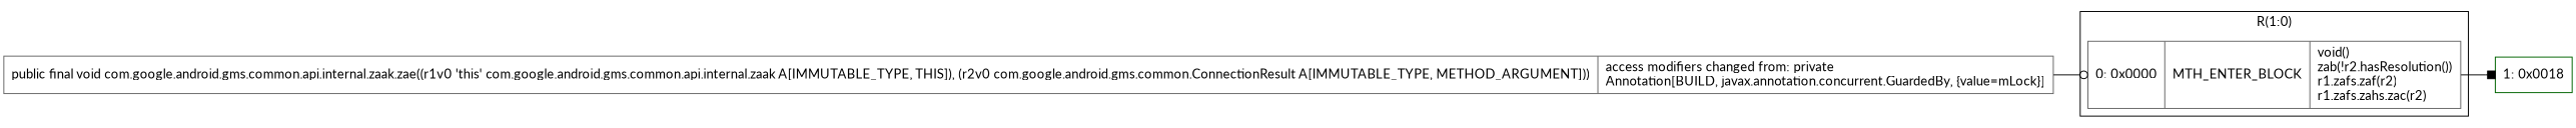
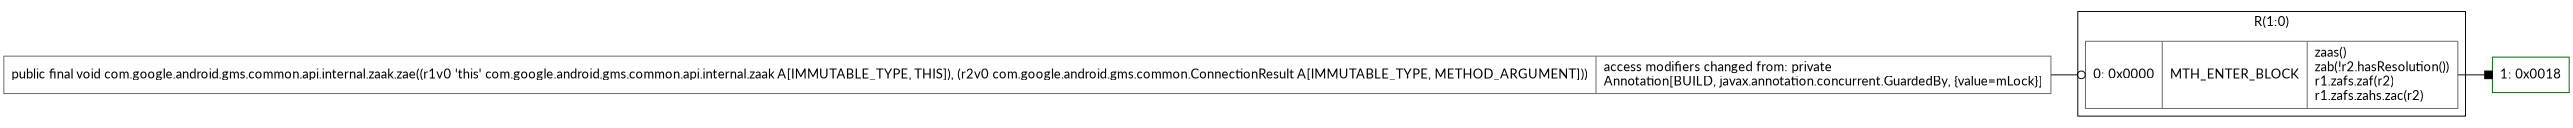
  digraph {
    rankdir=LR
    fontname=Lato
    node [color=gray40 shape=record fontname=Lato]
    edge [fontname=Lato]
-   n1 [label="{0\:\ 0x0000|MTH_ENTER_BLOCK\l|void()\lzab(!r2.hasResolution())\lr1.zafs.zaf(r2)\lr1.zafs.zahs.zac(r2)\l}"]
+   n1 [label="{0\:\ 0x0000|MTH_ENTER_BLOCK\l|zaas()\lzab(!r2.hasResolution())\lr1.zafs.zaf(r2)\lr1.zafs.zahs.zac(r2)\l}"]
    n2 [color=darkgreen label="{1\:\ 0x0018}"]
    n3 [label="{public final void com.google.android.gms.common.api.internal.zaak.zae((r1v0 'this' com.google.android.gms.common.api.internal.zaak A[IMMUTABLE_TYPE, THIS]), (r2v0 com.google.android.gms.common.ConnectionResult A[IMMUTABLE_TYPE, METHOD_ARGUMENT]))  | access modifiers changed from: private\lAnnotation[BUILD, javax.annotation.concurrent.GuardedBy, \{value=mLock\}]\l}"]
    subgraph cluster_1 {
      label="R(1:0)"
      n1
    }
    n1 -> n2 [arrowhead=box]
    n3 -> n1 [arrowhead=odot]
  }
